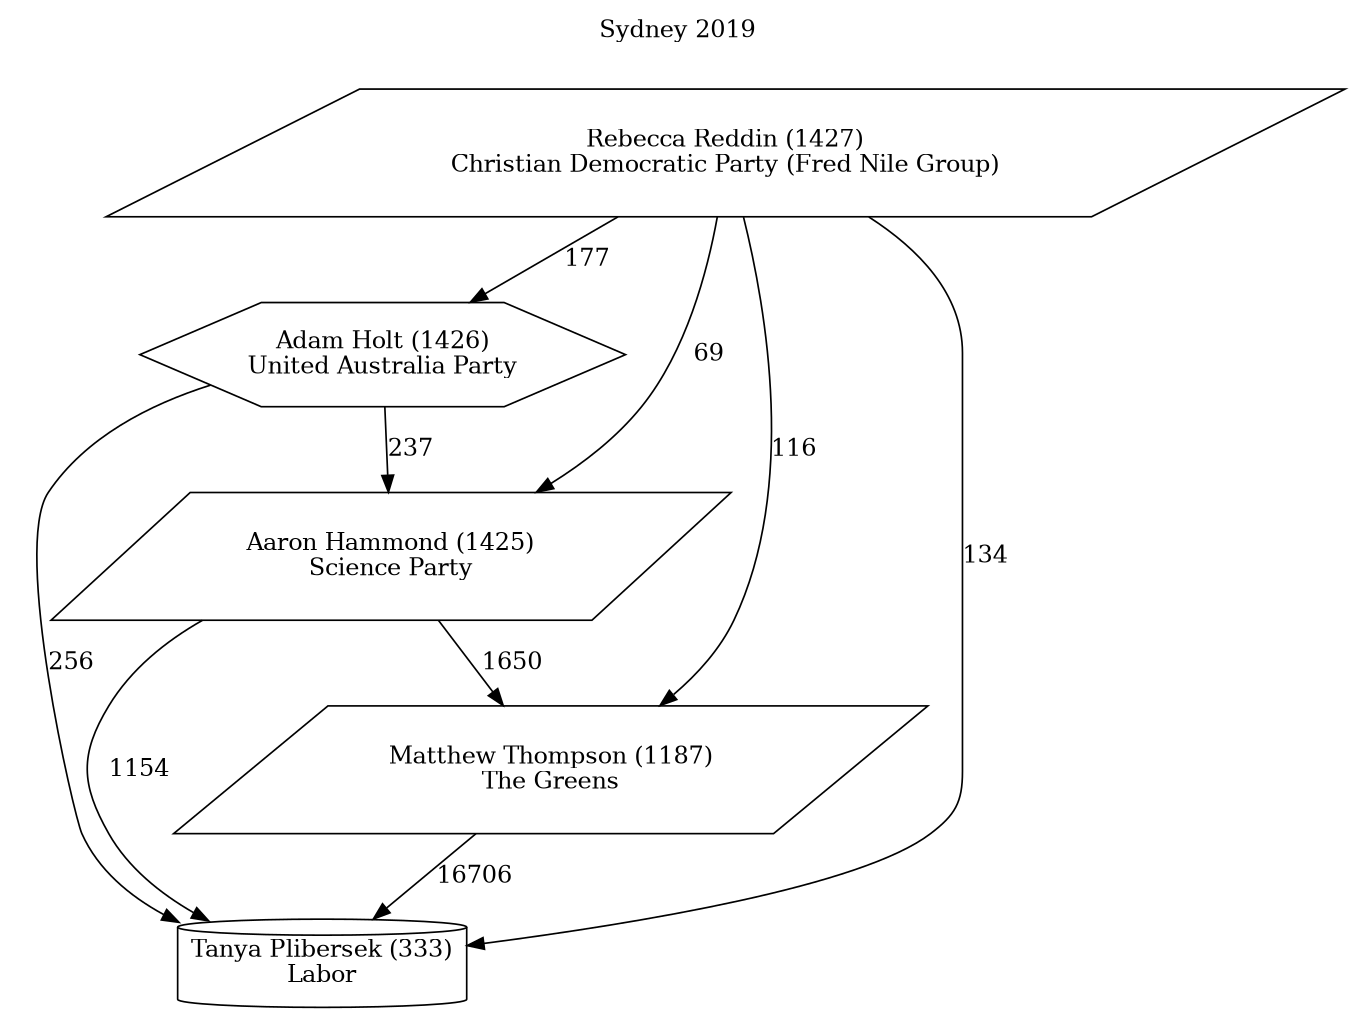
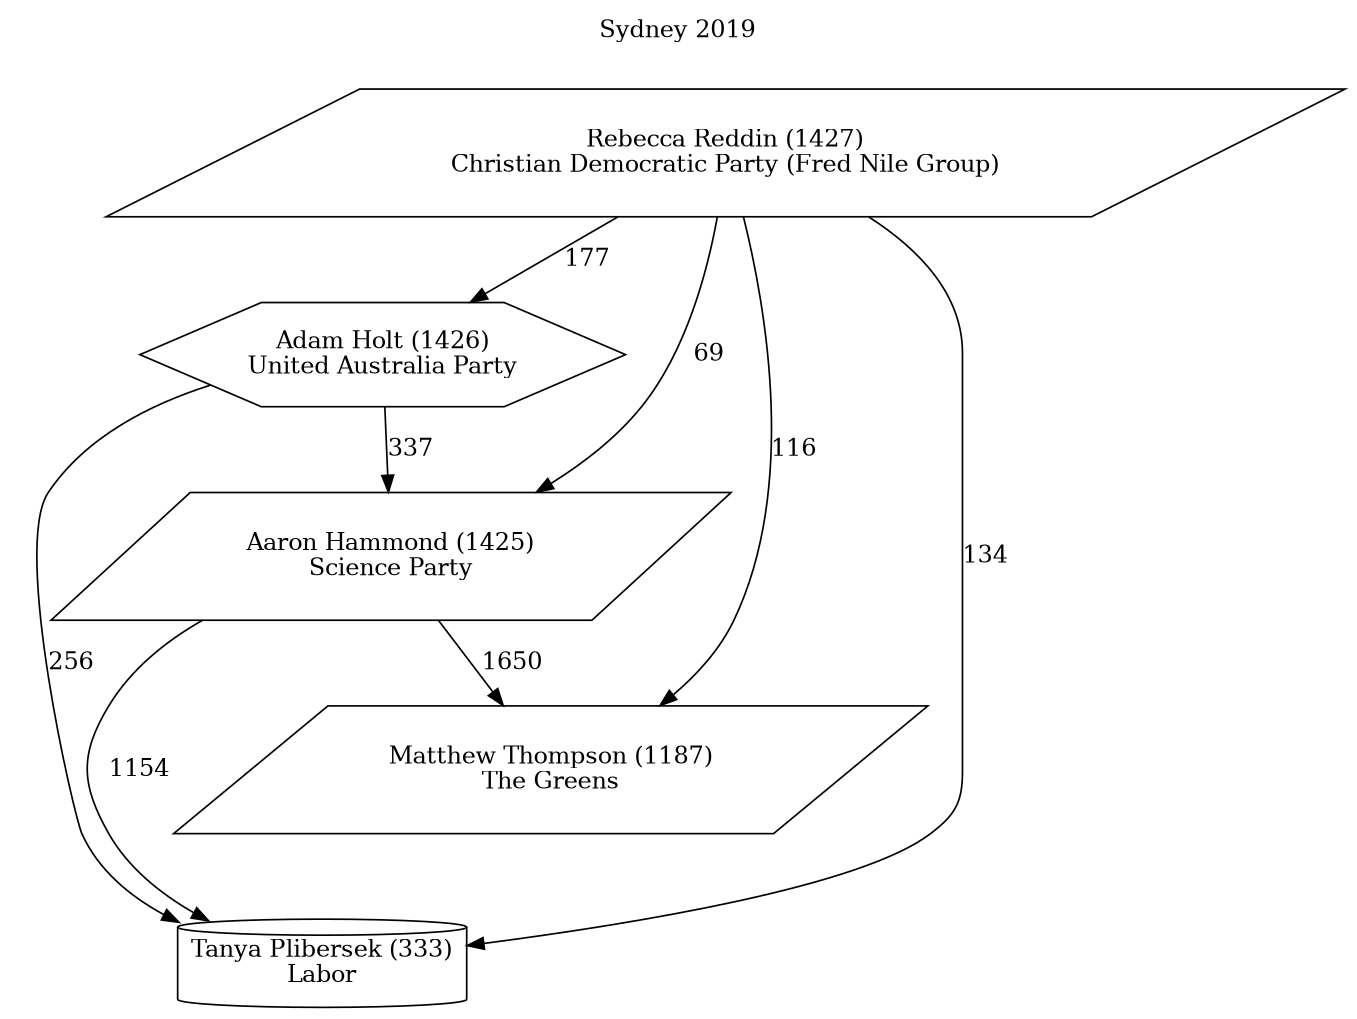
  digraph {
    label="Sydney 2019"
    labelloc=t
    mclimit=10
    node [shape=parallelogram]
    n1 [label="Aaron Hammond (1425)\nScience Party"]
    n2 [label="Matthew Thompson (1187)\nThe Greens"]
    n3 [label="Tanya Plibersek (333)\nLabor" shape=cylinder]
    n4 [label="Adam Holt (1426)\nUnited Australia Party" shape=hexagon]
    n5 [label="Rebecca Reddin (1427)\nChristian Democratic Party (Fred Nile Group)"]
    n1 -> n2 [label=1650]
    n1 -> n3 [label=1154]
-   n2 -> n3 [label=16706]
-   n4 -> n1 [label=237]
+   n4 -> n1 [label=337]
    n4 -> n3 [label=256]
    n5 -> n1 [label=69]
    n5 -> n2 [label=116]
    n5 -> n3 [label=134]
    n5 -> n4 [label=177]
  }
